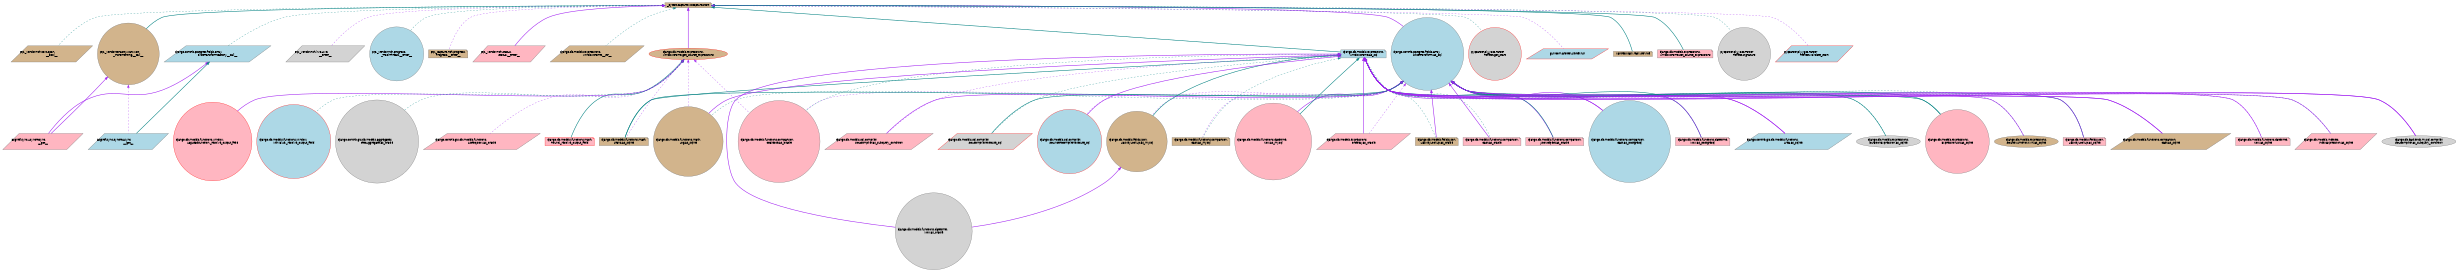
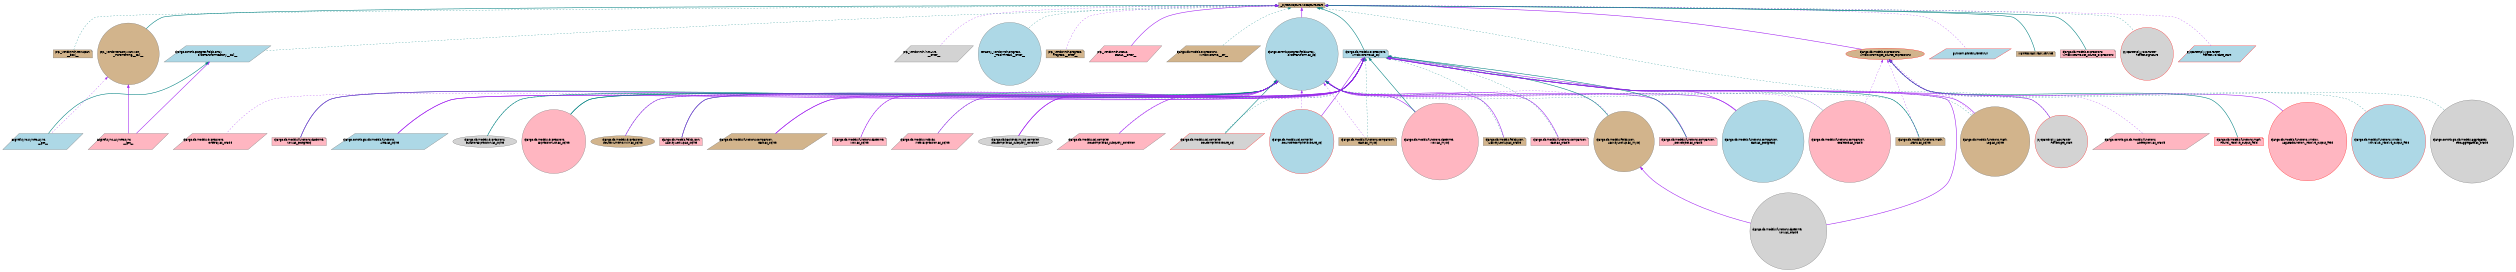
  digraph {
    rankdir=TB
    node [color=grey40 fillcolor=lightpink fontname=Helvetica fontsize=10 shape=circle style=filled]
    edge [color=purple dir=back fontname=Helvetica fontsize=10 labelfontname=Helvetica labelfontsize=10 style=bold]
    n1 [color=gray40 fillcolor=tan fontcolor=black height=0.2 label="_pytest.capture.NoCapture.start" shape=note width=0.4]
-   n2 [fillcolor=tan height=0.2 label="pip._vendor.rich.text.Span.\l__bool__" shape=parallelogram width=0.4]
+   n2 [fillcolor=tan height=0.2 label="pip._vendor.rich.text.Span.\l__bool__" shape=note width=0.4]
    n3 [fillcolor=lightblue height=0.2 label="django.contrib.postgres.fields.array.\lSliceTransformFactory.__call__" shape=parallelogram width=0.4]
    n4 [fillcolor=tan height=0.2 label="pip._vendor.tenacity.wait.wait\l_incrementing.__call__" width=0.4]
    n5 [fillcolor=lightgrey height=0.2 label="pip._vendor.rich.live.Live.\l__enter__" shape=parallelogram width=0.4]
-   n6 [fillcolor=lightblue height=0.2 label="pip._vendor.rich.progress.\l_TrackThread.__enter__" width=0.4]
-   n7 [fillcolor=tan height=0.2 label="pip._capture.rich.progress.\lProgress.__enter__" shape=note width=0.4]
+   n6 [fillcolor=lightblue height=0.2 label="tenacity._vendor.rich.progress.\l_TrackThread.__enter__" width=0.4]
+   n7 [fillcolor=tan height=0.2 label="pip._vendor.rich.progress.\lProgress.__enter__" shape=note width=0.4]
    n8 [height=0.2 label="pip._vendor.rich.status.\lStatus.__enter__" shape=parallelogram width=0.4]
    n9 [fillcolor=tan height=0.2 label="django.db.models.expressions.\lWindowFrame.__str__" shape=parallelogram width=0.4]
    n10 [fillcolor=lightblue height=0.2 label="django.contrib.postgres.fields.array.\lSliceTransform.as_sql" width=0.4]
    n11 [fillcolor=lightblue height=0.2 label="django.db.models.expressions.\lWindowFrame.as_sql" shape=note width=0.4]
    n12 [color=red fillcolor=tan height=0.2 label="django.db.models.expressions.\lWindowFrame.get_source_expressions" shape=ellipse width=0.4]
    n13 [color=red fillcolor=lightgrey height=0.2 label="pycparser.ply.yacc.Parser\lReflect.get_start" width=0.4]
    n14 [color=red fillcolor=lightblue height=0.2 label="gunicorn.arbiter.Arbiter.run" shape=parallelogram width=0.4]
    n15 [fillcolor=tan height=0.2 label="waitress.task.Task.service" shape=note width=0.4]
    n16 [height=0.2 label="django.db.models.expressions.\lWindowFrame.set_source_expressions" shape=note width=0.4]
-   n17 [fillcolor=lightgrey height=0.2 label="pycparser.ply.yacc.Parser\lReflect.signature" width=0.4]
+   n17 [color=red fillcolor=lightgrey height=0.2 label="pycparser.ply.yacc.Parser\lReflect.signature" width=0.4]
    n18 [color=red fillcolor=lightblue height=0.2 label="pycparser.ply.yacc.Parser\lReflect.validate_start" shape=parallelogram width=0.4]
    n19 [height=0.2 label="asgiref.sync.AsyncToSync.\l__get__" shape=parallelogram width=0.4]
    n20 [fillcolor=lightblue height=0.2 label="asgiref.sync.SyncToAsync.\l__get__" shape=parallelogram width=0.4]
    n21 [fillcolor=tan height=0.2 label="django.db.models.fields.json.\lHasKeyLookup.as_mysql" width=0.4]
    n22 [fillcolor=tan height=0.2 label="django.db.models.functions.comparison.\lCast.as_mysql" shape=note width=0.4]
    n23 [height=0.2 label="django.db.models.functions.datetime.\lNow.as_mysql" width=0.4]
    n24 [height=0.2 label="django.db.models.expressions.\lOrderBy.as_oracle" shape=parallelogram width=0.4]
    n25 [fillcolor=tan height=0.2 label="django.db.models.fields.json.\lHasKeyLookup.as_oracle" shape=note width=0.4]
    n26 [height=0.2 label="django.db.models.functions.comparison.\lCast.as_oracle" shape=note width=0.4]
    n27 [height=0.2 label="django.db.models.functions.comparison.\lCoalesce.as_oracle" width=0.4]
    n28 [height=0.2 label="django.db.models.functions.comparison.\lJSONObject.as_oracle" shape=note width=0.4]
    n29 [fillcolor=lightblue height=0.2 label="django.db.models.functions.comparison.\lCast.as_postgresql" width=0.4]
    n30 [height=0.2 label="django.db.models.functions.datetime.\lNow.as_postgresql" shape=note width=0.4]
    n31 [fillcolor=lightblue height=0.2 label="django.contrib.gis.db.models.functions.\lArea.as_sqlite" shape=parallelogram width=0.4]
    n32 [fillcolor=lightgrey height=0.2 label="django.db.models.expressions.\lDurationExpression.as_sqlite" shape=ellipse width=0.4]
    n33 [height=0.2 label="django.db.models.expressions.\lExpressionList.as_sqlite" width=0.4]
    n34 [fillcolor=tan height=0.2 label="django.db.models.expressions.\lSQLiteNumericMixin.as_sqlite" shape=ellipse width=0.4]
    n35 [height=0.2 label="django.db.models.fields.json.\lHasKeyLookup.as_sqlite" shape=note width=0.4]
    n36 [fillcolor=tan height=0.2 label="django.db.models.functions.comparison.\lCast.as_sqlite" shape=parallelogram width=0.4]
    n37 [height=0.2 label="django.db.models.functions.datetime.\lNow.as_sqlite" shape=note width=0.4]
    n38 [fillcolor=tan height=0.2 label="django.db.models.functions.math.\lATan2.as_sqlite" shape=note width=0.4]
    n39 [fillcolor=tan height=0.2 label="django.db.models.functions.math.\lLog.as_sqlite" width=0.4]
    n40 [height=0.2 label="django.db.models.indexes.\lIndexExpression.as_sqlite" shape=parallelogram width=0.4]
    n41 [fillcolor=lightgrey height=0.2 label="django.db.backends.mysql.compiler.\lSQLCompiler.as_subquery_condition" shape=ellipse width=0.4]
    n42 [height=0.2 label="django.db.models.sql.compiler.\lSQLCompiler.as_subquery_condition" shape=parallelogram width=0.4]
    n43 [color=red fillcolor=lightgrey height=0.2 label="django.db.models.sql.compiler.\lSQLCompiler.execute_sql" shape=parallelogram width=0.4]
    n44 [color=red fillcolor=lightblue height=0.2 label="django.db.models.sql.compiler.\lSQLInsertCompiler.execute_sql" width=0.4]
    n45 [fillcolor=lightgrey height=0.2 label="django.db.models.functions.datetime.\lNow.as_oracle" width=0.4]
    n46 [color=red height=0.2 label="django.db.models.functions.math.\lRound._resolve_output_field" shape=note width=0.4]
    n47 [color=red height=0.2 label="django.db.models.functions.window.\lLagLeadFunction._resolve_output_field" width=0.4]
    n48 [color=red fillcolor=lightblue height=0.2 label="django.db.models.functions.window.\lNthValue._resolve_output_field" width=0.4]
    n49 [fillcolor=lightgrey height=0.2 label="django.contrib.gis.db.models.aggregates.\lGeoAggregate.as_oracle" width=0.4]
    n50 [height=0.2 label="django.contrib.gis.db.models.functions.\lAsGeoJSON.as_oracle" shape=parallelogram width=0.4]
    n1 -> n2 [color=teal style=dashed]
    n1 -> n3 [color=teal style=dashed]
    n1 -> n4 [color=teal]
    n1 -> n5 [style=dashed]
    n1 -> n6 [color=teal style=dashed]
    n1 -> n7 [style=dashed]
    n1 -> n8
    n1 -> n9 [color=teal style=dashed]
    n1 -> n10
    n1 -> n11 [color=teal]
    n1 -> n12
    n1 -> n13 [color=teal style=dashed]
    n1 -> n14 [style=dashed]
    n1 -> n15 [color=teal]
    n1 -> n16 [color=teal]
    n1 -> n17 [color=teal style=dashed]
    n1 -> n18 [style=dashed]
    n3 -> n19
    n3 -> n20 [color=teal]
    n4 -> n19
    n4 -> n20 [style=dashed]
    n10 -> n21 [style=dashed]
    n10 -> n22 [style=dashed]
    n10 -> n23
    n10 -> n24 [style=dashed]
    n10 -> n25
    n10 -> n26
    n10 -> n27 [style=dashed]
    n10 -> n28
    n10 -> n29
    n10 -> n30 [color=teal]
    n10 -> n31
    n10 -> n32 [color=teal]
    n10 -> n33 [color=teal]
    n10 -> n34 [color=teal style=dashed]
    n10 -> n35 [color=teal]
    n10 -> n36
    n10 -> n37
-   n10 -> n38 [color=teal]
+   n10 -> n38 [color=teal style=dashed]
    n10 -> n39 [color=teal style=dashed]
    n10 -> n40 [color=teal style=dashed]
    n10 -> n41
    n10 -> n42
    n10 -> n43 [color=teal]
    n10 -> n44 [style=dashed]
    n11 -> n21 [color=teal]
    n11 -> n22 [color=teal style=dashed]
    n11 -> n23 [color=teal]
-   n11 -> n24
+   n11 -> n13
    n11 -> n25 [color=teal style=dashed]
    n11 -> n26 [color=teal style=dashed]
    n11 -> n27 [color=teal style=dashed]
    n11 -> n28 [color=teal]
    n11 -> n29
    n11 -> n30
    n11 -> n31
    n11 -> n32 [color=teal style=dashed]
    n11 -> n33 [color=teal]
    n11 -> n34
    n11 -> n35
    n11 -> n36
    n11 -> n37 [style=dashed]
    n11 -> n38 [color=teal]
    n11 -> n39
    n11 -> n40
    n11 -> n41
    n11 -> n42 [style=dashed]
    n11 -> n43 [color=teal style=dashed]
    n11 -> n44
    n11 -> n45
    n12 -> n27 [style=dashed]
    n12 -> n38 [style=dashed]
    n12 -> n39 [style=dashed]
    n12 -> n46 [color=teal]
    n12 -> n47
    n12 -> n48 [color=teal style=dashed]
    n12 -> n49 [color=teal style=dashed]
    n12 -> n50 [style=dashed]
    n21 -> n45
  }
